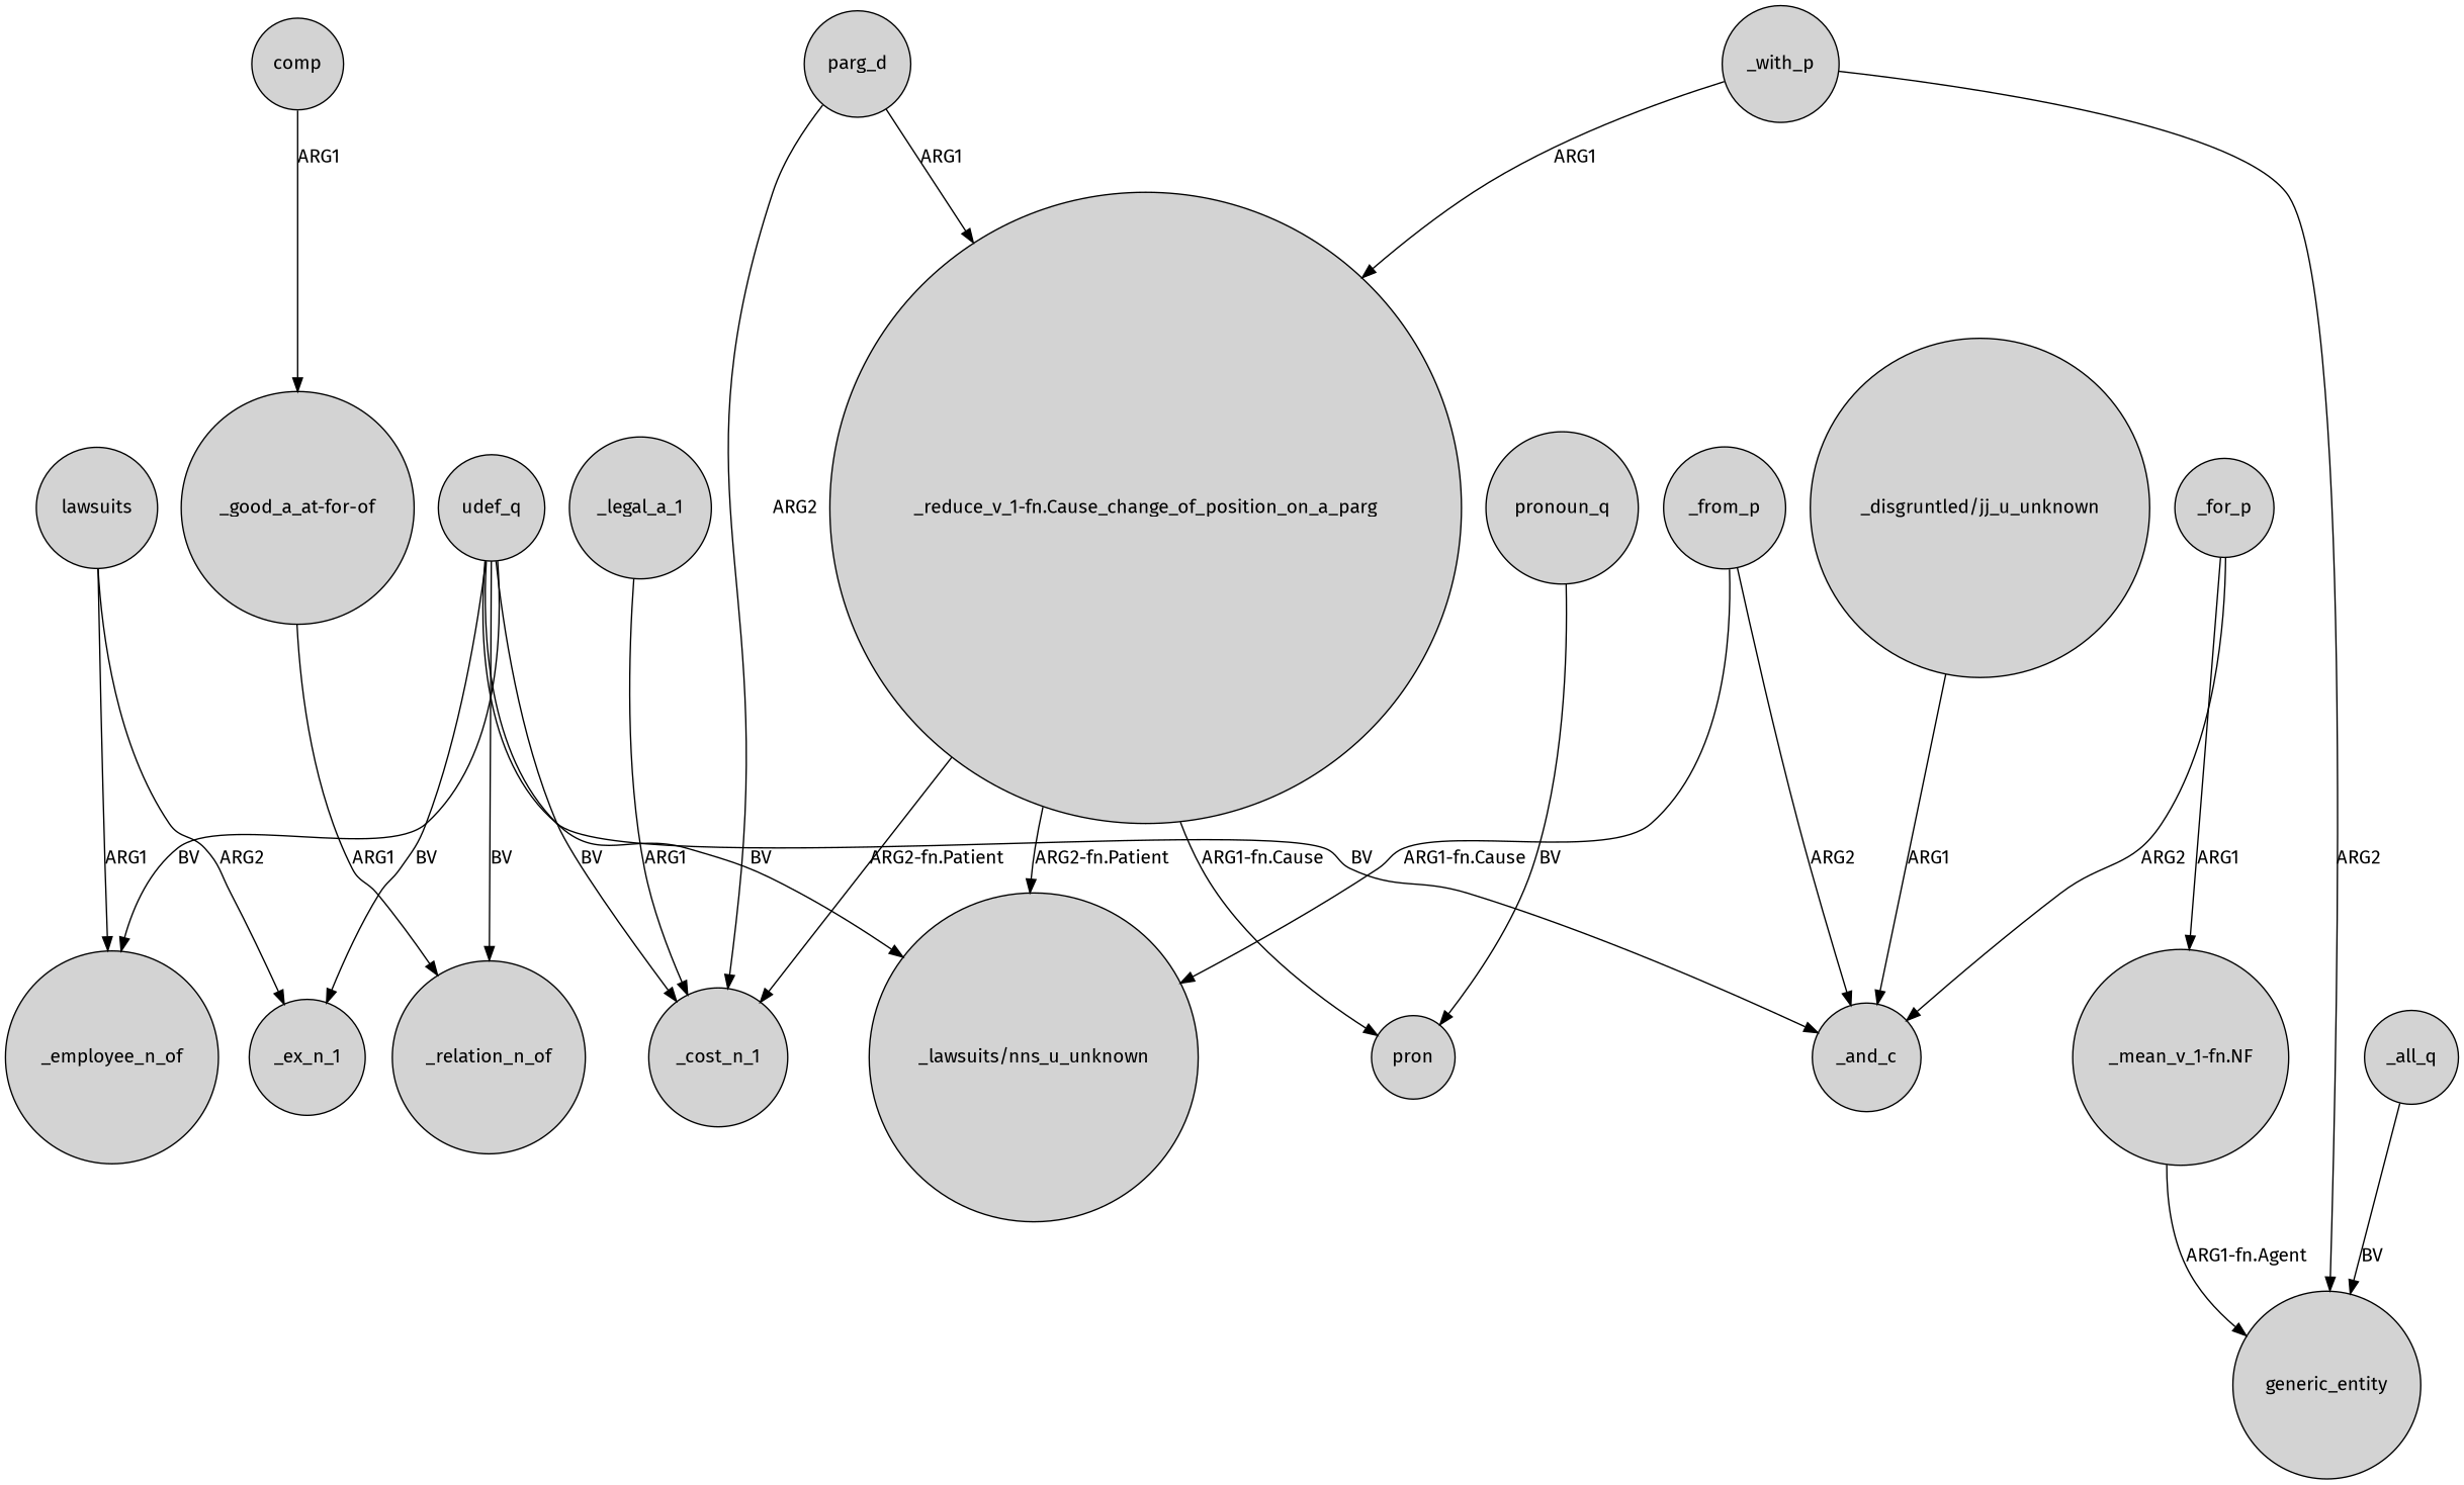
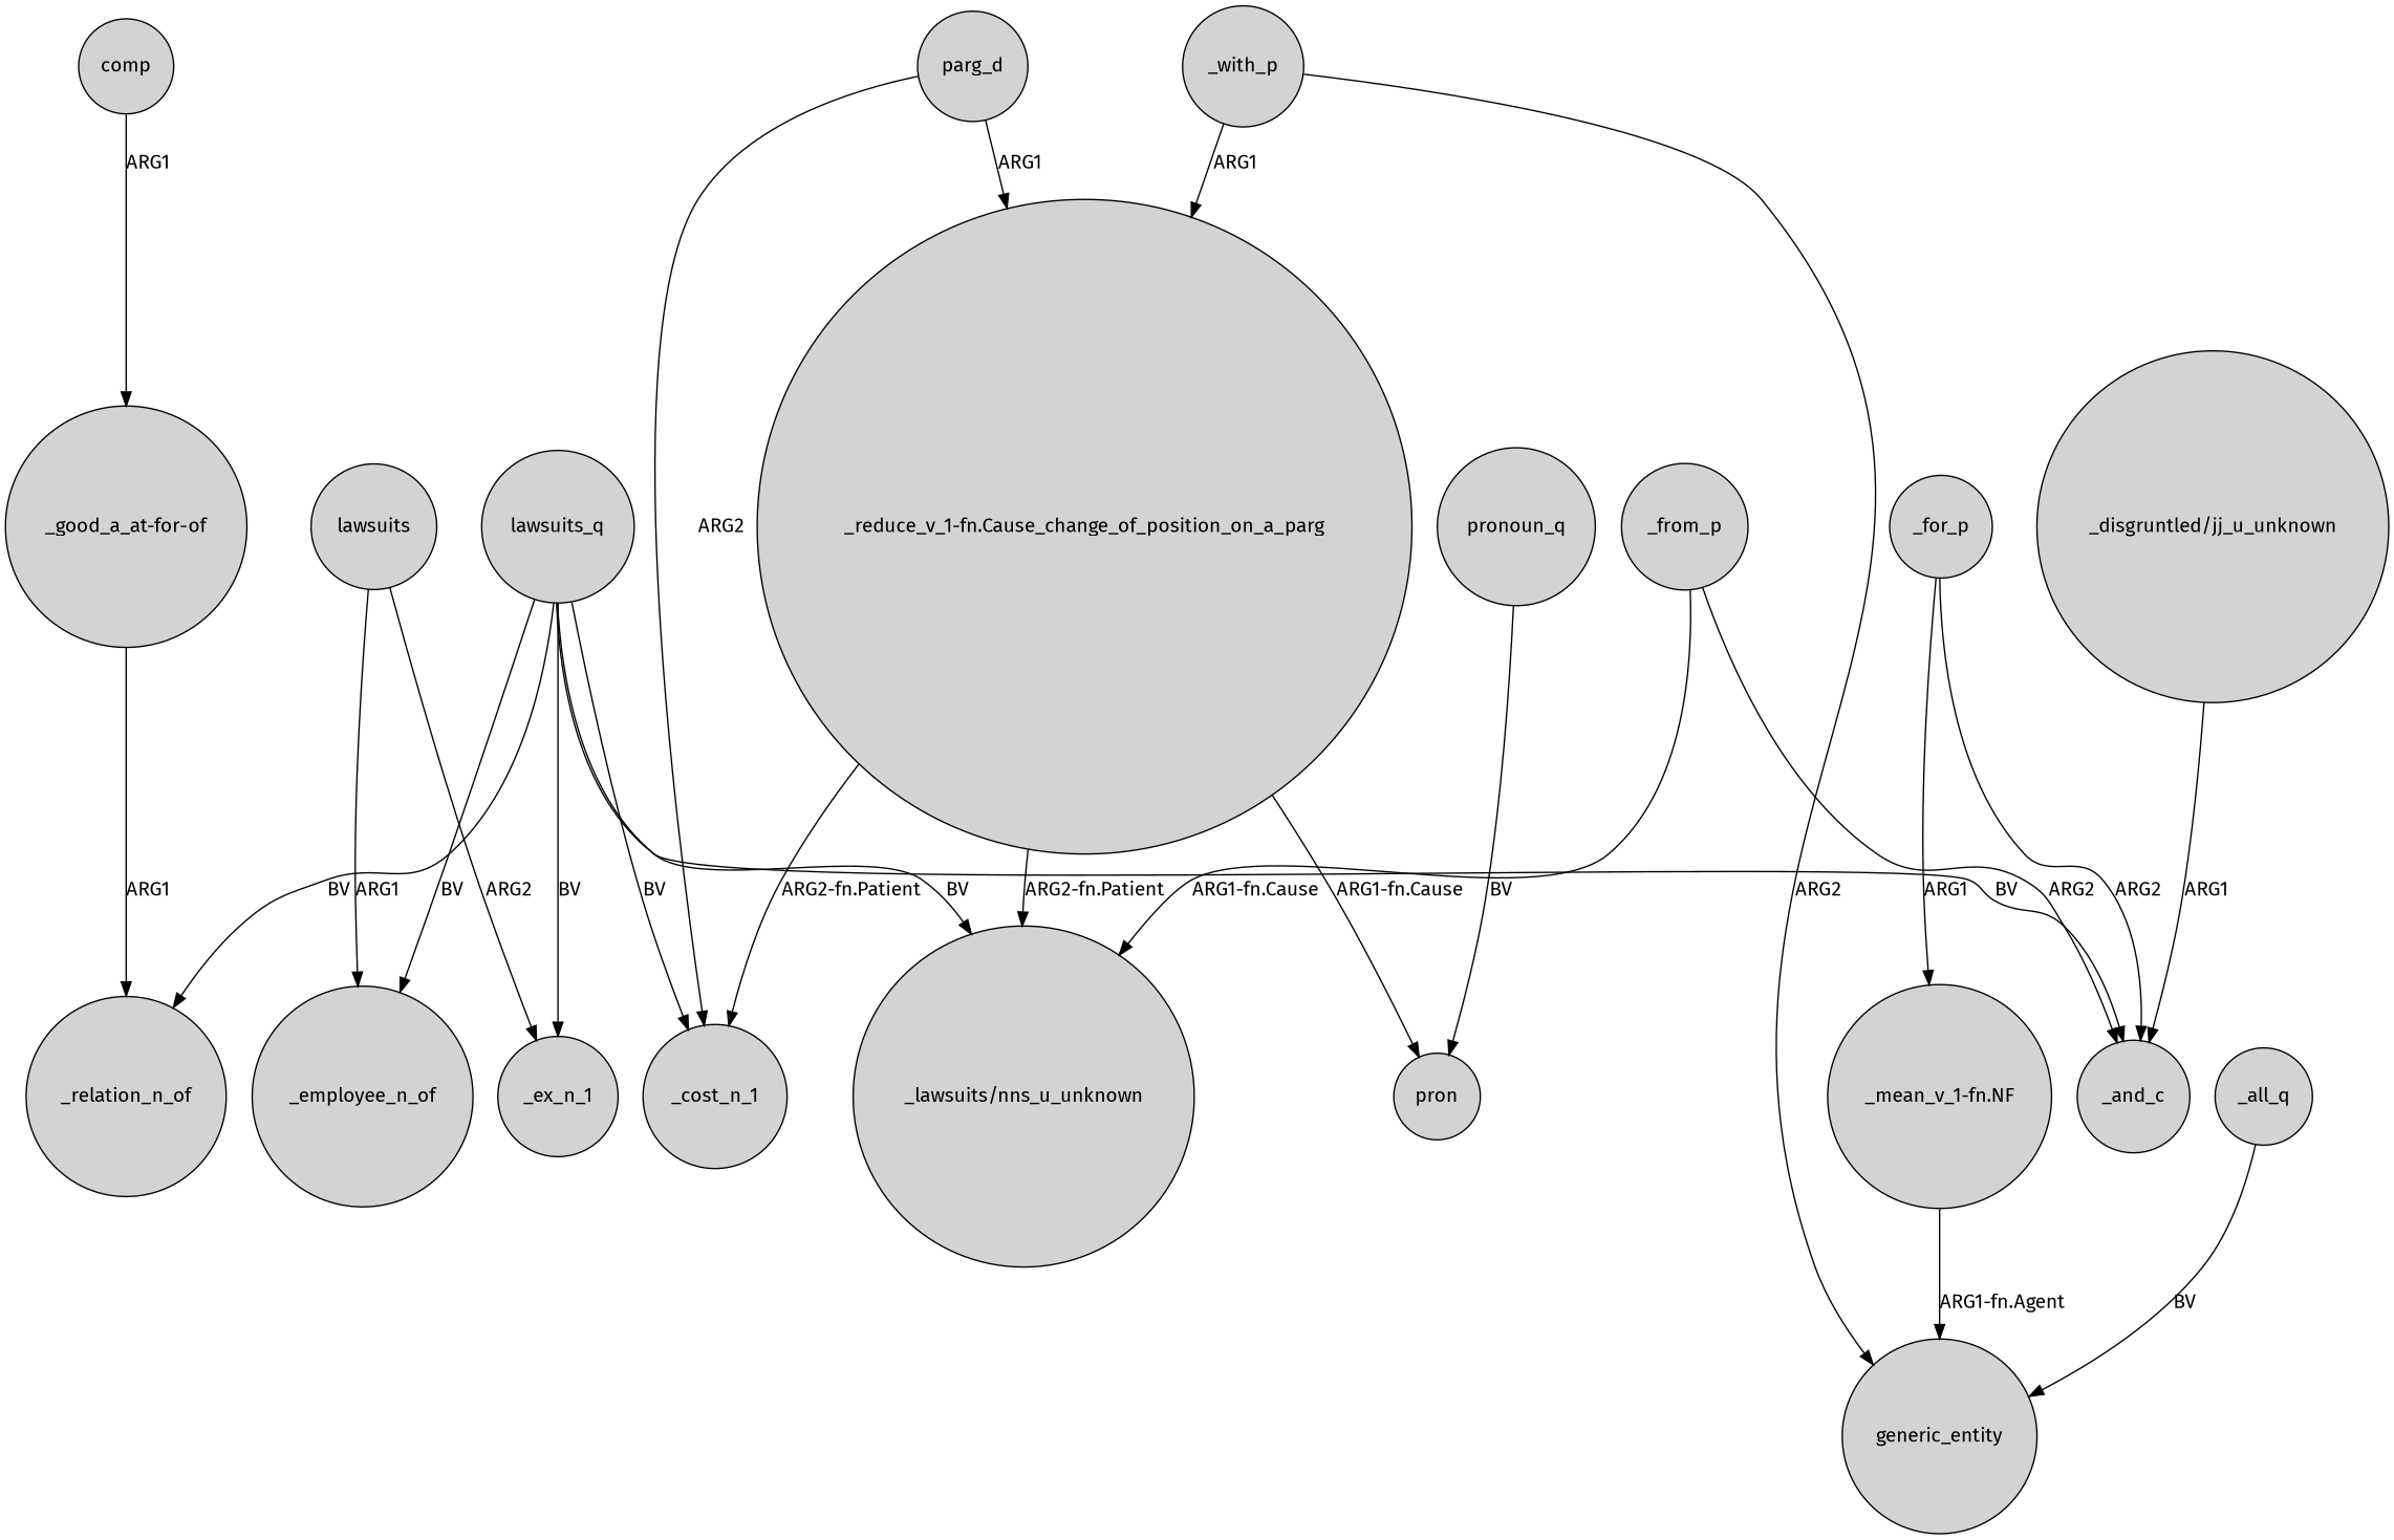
  digraph {
    fontname="Fira Sans"
    node [fontname="Fira Sans" shape=circle style=filled]
    edge [fontname="Fira Sans"]
-   udef_q
+   udef_q [label=lawsuits_q]
    _employee_n_of
    _ex_n_1
    _relation_n_of
    "_lawsuits/nns_u_unknown"
    _and_c
    _cost_n_1
    comp
    "_good_a_at-for-of"
    _with_p
    generic_entity
    n12 [label="_reduce_v_1-fn.Cause_change_of_position_on_a_parg"]
    pron
    _for_p
    "_mean_v_1-fn.NF"
    n16 [label=lawsuits]
    parg_d
    _all_q
    pronoun_q
    _from_p
    "_disgruntled/jj_u_unknown"
-   _legal_a_1
    udef_q -> _employee_n_of [label=BV]
    udef_q -> _ex_n_1 [label=BV]
    udef_q -> _relation_n_of [label=BV]
    udef_q -> "_lawsuits/nns_u_unknown" [label=BV]
    udef_q -> _and_c [label=BV]
    udef_q -> _cost_n_1 [label=BV]
    comp -> "_good_a_at-for-of" [label=ARG1]
    "_good_a_at-for-of" -> _relation_n_of [label=ARG1]
    _with_p -> generic_entity [label=ARG2]
    _with_p -> n12 [label=ARG1]
    n12 -> "_lawsuits/nns_u_unknown" [label="ARG2-fn.Patient"]
    n12 -> _cost_n_1 [label="ARG2-fn.Patient"]
    n12 -> pron [label="ARG1-fn.Cause"]
    _for_p -> _and_c [label=ARG2]
    _for_p -> "_mean_v_1-fn.NF" [label=ARG1]
    "_mean_v_1-fn.NF" -> generic_entity [label="ARG1-fn.Agent"]
    n16 -> _employee_n_of [label=ARG1]
    n16 -> _ex_n_1 [label=ARG2]
    parg_d -> _cost_n_1 [label=ARG2]
    parg_d -> n12 [label=ARG1]
    _all_q -> generic_entity [label=BV]
    pronoun_q -> pron [label=BV]
    _from_p -> "_lawsuits/nns_u_unknown" [label="ARG1-fn.Cause"]
    _from_p -> _and_c [label=ARG2]
    "_disgruntled/jj_u_unknown" -> _and_c [label=ARG1]
-   _legal_a_1 -> _cost_n_1 [label=ARG1]
  }
